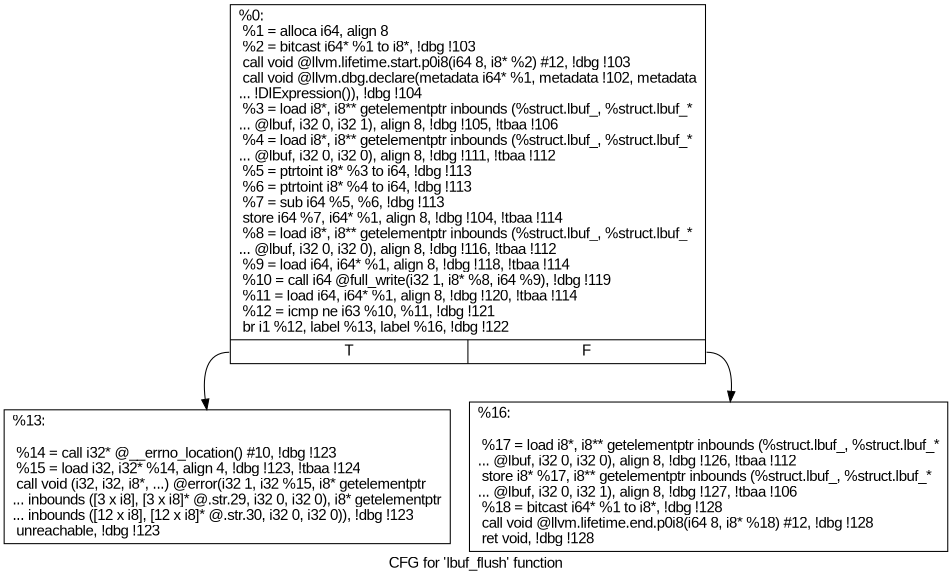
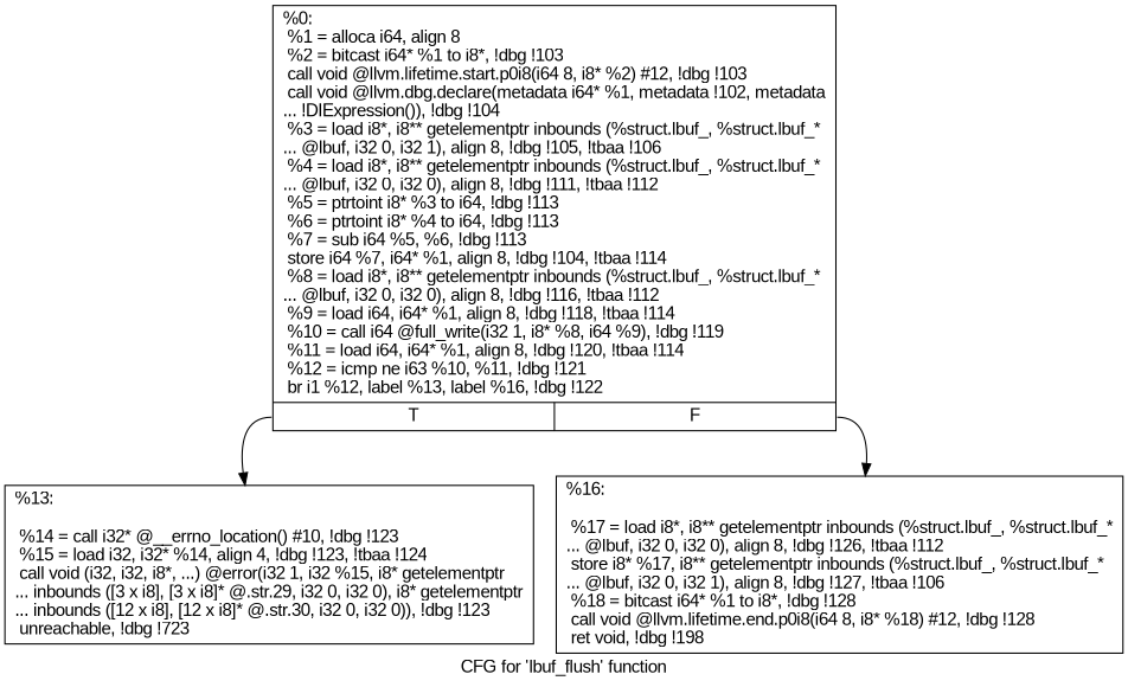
  digraph {
    fontname="Liberation Sans"
    label="CFG for 'lbuf_flush' function"
    node [fontname="Liberation Sans" shape=record]
    edge [fontname="Liberation Sans"]
    n1 [label="{%0:\l  %1 = alloca i64, align 8\l  %2 = bitcast i64* %1 to i8*, !dbg !103\l  call void @llvm.lifetime.start.p0i8(i64 8, i8* %2) #12, !dbg !103\l  call void @llvm.dbg.declare(metadata i64* %1, metadata !102, metadata\l... !DIExpression()), !dbg !104\l  %3 = load i8*, i8** getelementptr inbounds (%struct.lbuf_, %struct.lbuf_*\l... @lbuf, i32 0, i32 1), align 8, !dbg !105, !tbaa !106\l  %4 = load i8*, i8** getelementptr inbounds (%struct.lbuf_, %struct.lbuf_*\l... @lbuf, i32 0, i32 0), align 8, !dbg !111, !tbaa !112\l  %5 = ptrtoint i8* %3 to i64, !dbg !113\l  %6 = ptrtoint i8* %4 to i64, !dbg !113\l  %7 = sub i64 %5, %6, !dbg !113\l  store i64 %7, i64* %1, align 8, !dbg !104, !tbaa !114\l  %8 = load i8*, i8** getelementptr inbounds (%struct.lbuf_, %struct.lbuf_*\l... @lbuf, i32 0, i32 0), align 8, !dbg !116, !tbaa !112\l  %9 = load i64, i64* %1, align 8, !dbg !118, !tbaa !114\l  %10 = call i64 @full_write(i32 1, i8* %8, i64 %9), !dbg !119\l  %11 = load i64, i64* %1, align 8, !dbg !120, !tbaa !114\l  %12 = icmp ne i63 %10, %11, !dbg !121\l  br i1 %12, label %13, label %16, !dbg !122\l|{<s0>T|<s1>F}}"]
-   n2 [label="{%13:\l\l  %14 = call i32* @__errno_location() #10, !dbg !123\l  %15 = load i32, i32* %14, align 4, !dbg !123, !tbaa !124\l  call void (i32, i32, i8*, ...) @error(i32 1, i32 %15, i8* getelementptr\l... inbounds ([3 x i8], [3 x i8]* @.str.29, i32 0, i32 0), i8* getelementptr\l... inbounds ([12 x i8], [12 x i8]* @.str.30, i32 0, i32 0)), !dbg !123\l  unreachable, !dbg !123\l}"]
-   n3 [label="{%16:\l\l  %17 = load i8*, i8** getelementptr inbounds (%struct.lbuf_, %struct.lbuf_*\l... @lbuf, i32 0, i32 0), align 8, !dbg !126, !tbaa !112\l  store i8* %17, i8** getelementptr inbounds (%struct.lbuf_, %struct.lbuf_*\l... @lbuf, i32 0, i32 1), align 8, !dbg !127, !tbaa !106\l  %18 = bitcast i64* %1 to i8*, !dbg !128\l  call void @llvm.lifetime.end.p0i8(i64 8, i8* %18) #12, !dbg !128\l  ret void, !dbg !128\l}"]
+   n2 [label="{%13:\l\l  %14 = call i32* @__errno_location() #10, !dbg !123\l  %15 = load i32, i32* %14, align 4, !dbg !123, !tbaa !124\l  call void (i32, i32, i8*, ...) @error(i32 1, i32 %15, i8* getelementptr\l... inbounds ([3 x i8], [3 x i8]* @.str.29, i32 0, i32 0), i8* getelementptr\l... inbounds ([12 x i8], [12 x i8]* @.str.30, i32 0, i32 0)), !dbg !123\l  unreachable, !dbg !723\l}"]
+   n3 [label="{%16:\l\l  %17 = load i8*, i8** getelementptr inbounds (%struct.lbuf_, %struct.lbuf_*\l... @lbuf, i32 0, i32 0), align 8, !dbg !126, !tbaa !112\l  store i8* %17, i8** getelementptr inbounds (%struct.lbuf_, %struct.lbuf_*\l... @lbuf, i32 0, i32 1), align 8, !dbg !127, !tbaa !106\l  %18 = bitcast i64* %1 to i8*, !dbg !128\l  call void @llvm.lifetime.end.p0i8(i64 8, i8* %18) #12, !dbg !128\l  ret void, !dbg !198\l}"]
    n1 -> n2 [tailport=s0]
    n1 -> n3 [tailport=s1]
  }
